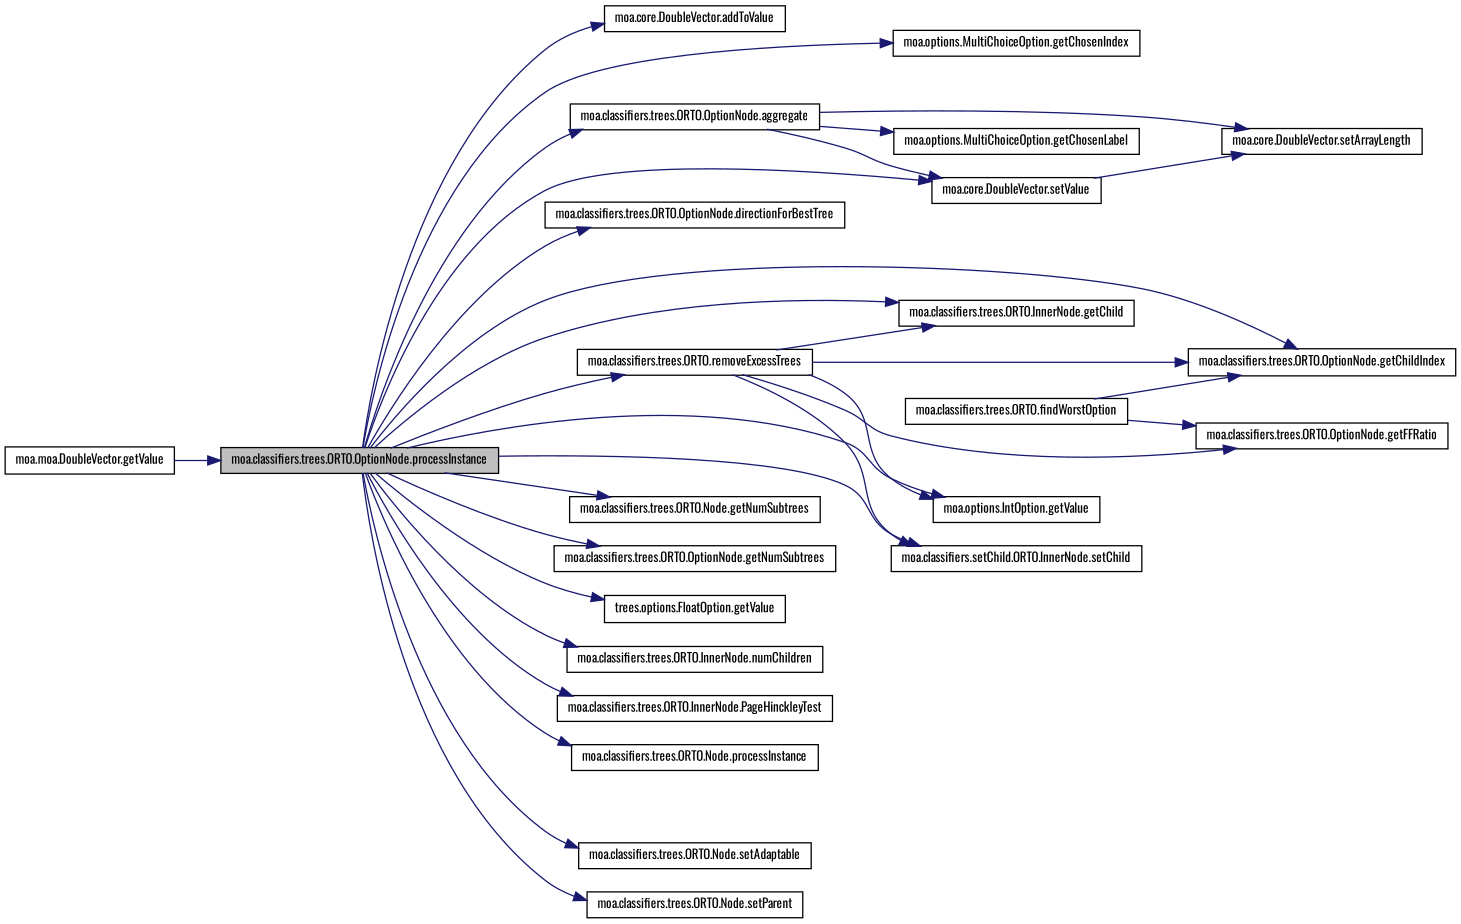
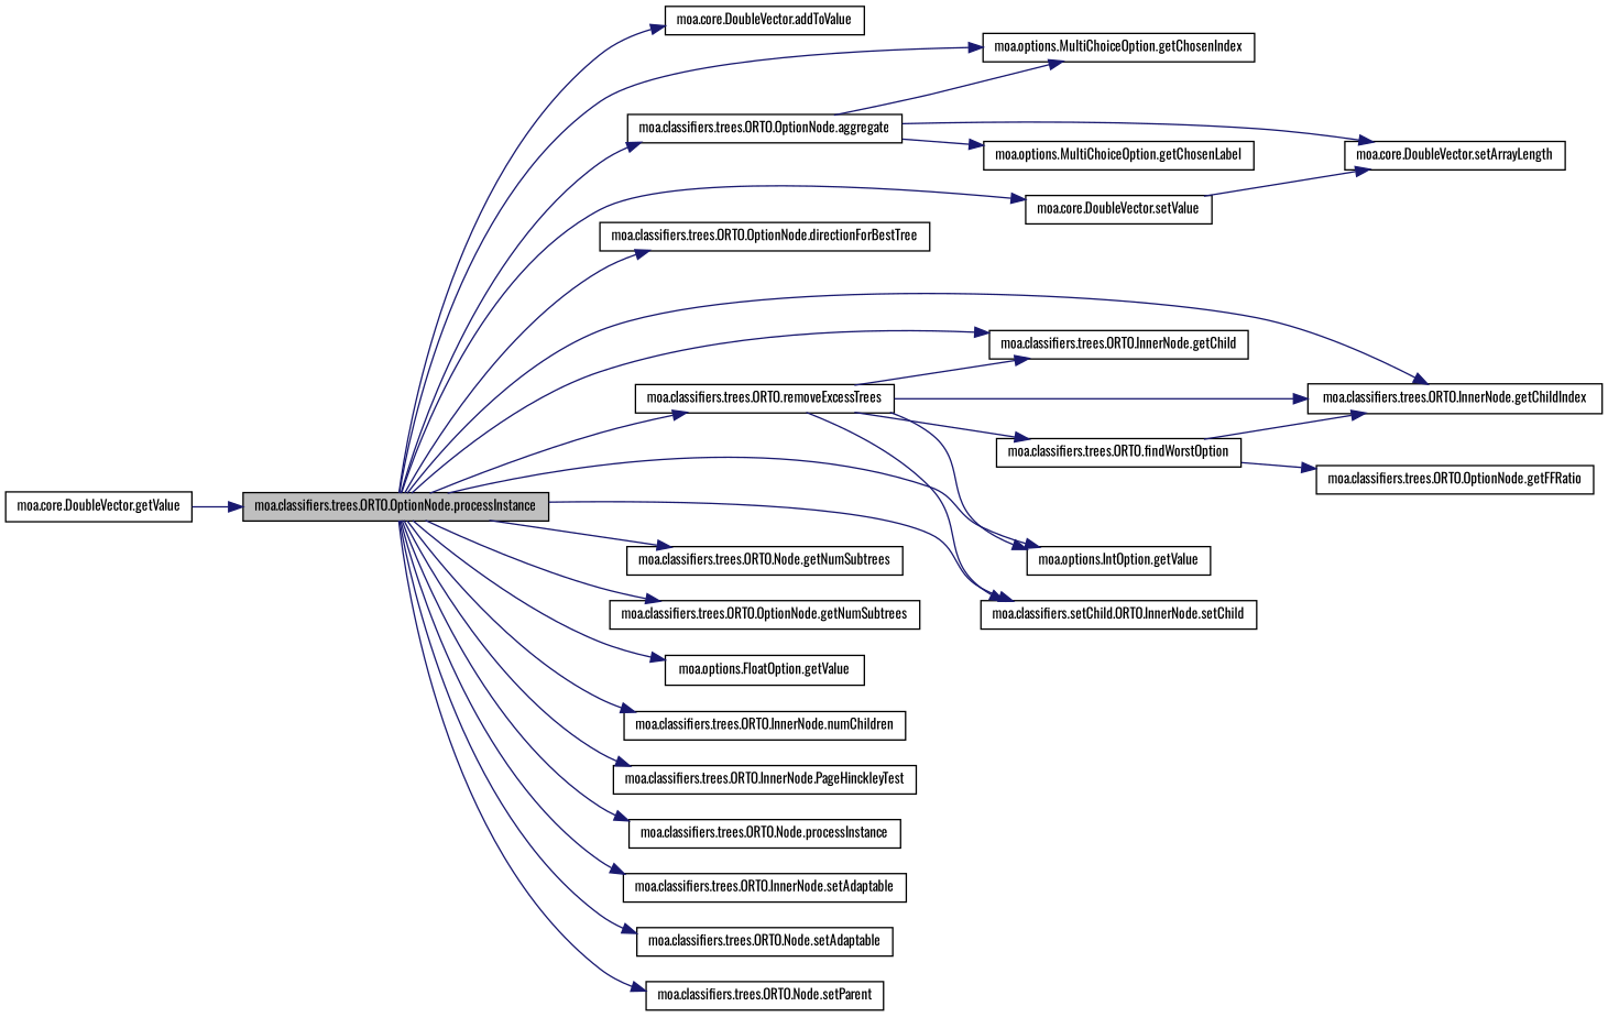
  digraph {
    fontname=Oswald
    rankdir=LR
    node [color=black fillcolor=white fontname=Oswald fontsize=10 shape=record style=filled]
    edge [color=midnightblue fontname=Oswald fontsize=10 labelfontname=Helvetica labelfontsize=10 style=solid]
    n1 [fillcolor=grey75 fontcolor=black height=0.2 label="moa.classifiers.trees.ORTO.OptionNode.processInstance" width=0.4]
    n2 [height=0.2 label="moa.core.DoubleVector.addToValue" width=0.4]
    n3 [height=0.2 label="moa.classifiers.trees.ORTO.OptionNode.aggregate" width=0.4]
    n4 [height=0.2 label="moa.options.MultiChoiceOption.getChosenIndex" width=0.4]
    n5 [height=0.2 label="moa.classifiers.trees.ORTO.OptionNode.directionForBestTree" width=0.4]
    n6 [height=0.2 label="moa.classifiers.trees.ORTO.InnerNode.getChild" width=0.4]
-   n7 [height=0.2 label="moa.classifiers.trees.ORTO.OptionNode.getChildIndex" width=0.4]
+   n7 [height=0.2 label="moa.classifiers.trees.ORTO.InnerNode.getChildIndex" width=0.4]
    n8 [height=0.2 label="moa.classifiers.trees.ORTO.Node.getNumSubtrees" width=0.4]
    n9 [height=0.2 label="moa.classifiers.trees.ORTO.OptionNode.getNumSubtrees" width=0.4]
-   n10 [height=0.2 label="trees.options.FloatOption.getValue" width=0.4]
+   n10 [height=0.2 label="moa.options.FloatOption.getValue" width=0.4]
    n11 [height=0.2 label="moa.options.IntOption.getValue" width=0.4]
    n12 [height=0.2 label="moa.classifiers.trees.ORTO.InnerNode.numChildren" width=0.4]
    n13 [height=0.2 label="moa.classifiers.trees.ORTO.InnerNode.PageHinckleyTest" width=0.4]
    n14 [height=0.2 label="moa.classifiers.trees.ORTO.Node.processInstance" width=0.4]
    n15 [height=0.2 label="moa.classifiers.trees.ORTO.removeExcessTrees" width=0.4]
    n16 [height=0.2 label="moa.classifiers.setChild.ORTO.InnerNode.setChild" width=0.4]
+   n17 [height=0.2 label="moa.classifiers.trees.ORTO.InnerNode.setAdaptable" width=0.4]
    n18 [height=0.2 label="moa.classifiers.trees.ORTO.Node.setAdaptable" width=0.4]
    n19 [height=0.2 label="moa.classifiers.trees.ORTO.Node.setParent" width=0.4]
    n20 [height=0.2 label="moa.core.DoubleVector.setValue" width=0.4]
    n21 [height=0.2 label="moa.core.DoubleVector.setArrayLength" width=0.4]
    n22 [height=0.2 label="moa.options.MultiChoiceOption.getChosenLabel" width=0.4]
-   n23 [height=0.2 label="moa.moa.DoubleVector.getValue" width=0.4]
+   n23 [height=0.2 label="moa.core.DoubleVector.getValue" width=0.4]
    n24 [height=0.2 label="moa.classifiers.trees.ORTO.findWorstOption" width=0.4]
    n25 [height=0.2 label="moa.classifiers.trees.ORTO.OptionNode.getFFRatio" width=0.4]
    n1 -> n2
    n1 -> n3
    n1 -> n4
    n1 -> n5
    n1 -> n6
    n1 -> n7
    n1 -> n8
    n1 -> n9
    n1 -> n10
    n1 -> n11
    n1 -> n12
    n1 -> n13
    n1 -> n14
    n1 -> n15
    n1 -> n16
+   n1 -> n17
    n1 -> n18
    n1 -> n19
    n1 -> n20
-   n3 -> n20
+   n3 -> n4
    n3 -> n21
    n3 -> n22
    n15 -> n6
    n15 -> n7
    n15 -> n11
    n15 -> n16
-   n15 -> n25
+   n15 -> n24
    n20 -> n21
    n23 -> n1
    n24 -> n7
    n24 -> n25
  }
